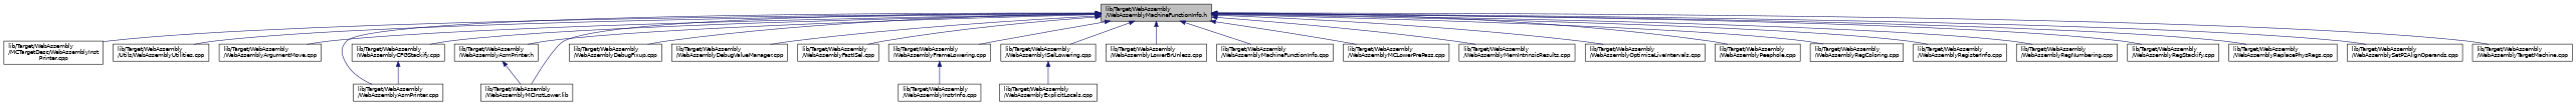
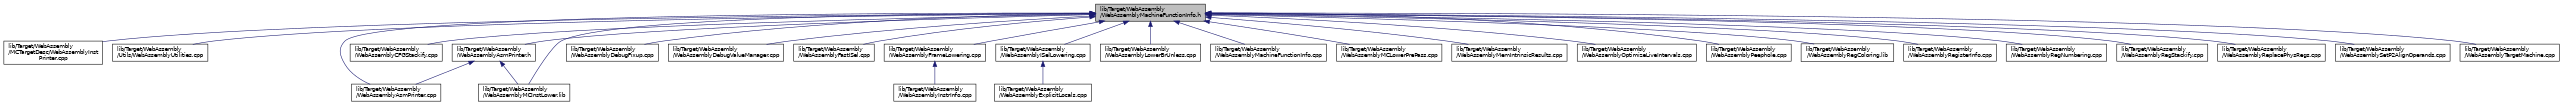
  digraph {
    node [color=black fontname=Helvetica fontsize=10 shape=record]
    edge [color=midnightblue dir=back fontname=Helvetica fontsize=10 labelfontname=Helvetica labelfontsize=10 style=solid]
    n1 [fillcolor=grey75 fontcolor=black height=0.2 label="lib/Target/WebAssembly\l/WebAssemblyMachineFunctionInfo.h" style=filled width=0.4]
    n2 [height=0.2 label="lib/Target/WebAssembly\l/MCTargetDesc/WebAssemblyInst\lPrinter.cpp" width=0.4]
    n3 [height=0.2 label="lib/Target/WebAssembly\l/Utils/WebAssemblyUtilities.cpp" width=0.4]
-   n4 [height=0.2 label="lib/Target/WebAssembly\l/WebAssemblyArgumentMove.cpp" width=0.4]
    n5 [height=0.2 label="lib/Target/WebAssembly\l/WebAssemblyAsmPrinter.h" width=0.4]
    n6 [height=0.2 label="lib/Target/WebAssembly\l/WebAssemblyAsmPrinter.cpp" width=0.4]
    n7 [height=0.2 label="lib/Target/WebAssembly\l/WebAssemblyMCInstLower.lib" width=0.4]
    n8 [height=0.2 label="lib/Target/WebAssembly\l/WebAssemblyCFGStackify.cpp" width=0.4]
    n9 [height=0.2 label="lib/Target/WebAssembly\l/WebAssemblyDebugFixup.cpp" width=0.4]
    n10 [height=0.2 label="lib/Target/WebAssembly\l/WebAssemblyDebugValueManager.cpp" width=0.4]
    n11 [height=0.2 label="lib/Target/WebAssembly\l/WebAssemblyFastISel.cpp" width=0.4]
    n12 [height=0.2 label="lib/Target/WebAssembly\l/WebAssemblyFrameLowering.cpp" width=0.4]
    n13 [height=0.2 label="lib/Target/WebAssembly\l/WebAssemblyISelLowering.cpp" width=0.4]
    n14 [height=0.2 label="lib/Target/WebAssembly\l/WebAssemblyLowerBrUnless.cpp" width=0.4]
    n15 [height=0.2 label="lib/Target/WebAssembly\l/WebAssemblyMachineFunctionInfo.cpp" width=0.4]
    n16 [height=0.2 label="lib/Target/WebAssembly\l/WebAssemblyMCLowerPrePass.cpp" width=0.4]
    n17 [height=0.2 label="lib/Target/WebAssembly\l/WebAssemblyMemIntrinsicResults.cpp" width=0.4]
    n18 [height=0.2 label="lib/Target/WebAssembly\l/WebAssemblyOptimizeLiveIntervals.cpp" width=0.4]
    n19 [height=0.2 label="lib/Target/WebAssembly\l/WebAssemblyPeephole.cpp" width=0.4]
-   n20 [height=0.2 label="lib/Target/WebAssembly\l/WebAssemblyRegColoring.cpp" width=0.4]
+   n20 [height=0.2 label="lib/Target/WebAssembly\l/WebAssemblyRegColoring.lib" width=0.4]
    n21 [height=0.2 label="lib/Target/WebAssembly\l/WebAssemblyRegisterInfo.cpp" width=0.4]
    n22 [height=0.2 label="lib/Target/WebAssembly\l/WebAssemblyRegNumbering.cpp" width=0.4]
    n23 [height=0.2 label="lib/Target/WebAssembly\l/WebAssemblyRegStackify.cpp" width=0.4]
    n24 [height=0.2 label="lib/Target/WebAssembly\l/WebAssemblyReplacePhysRegs.cpp" width=0.4]
    n25 [height=0.2 label="lib/Target/WebAssembly\l/WebAssemblySetP2AlignOperands.cpp" width=0.4]
    n26 [height=0.2 label="lib/Target/WebAssembly\l/WebAssemblyTargetMachine.cpp" width=0.4]
    n27 [height=0.2 label="lib/Target/WebAssembly\l/WebAssemblyExplicitLocals.cpp" width=0.4]
    n28 [height=0.2 label="lib/Target/WebAssembly\l/WebAssemblyInstrInfo.cpp" width=0.4]
    n1 -> n2
    n1 -> n3
-   n1 -> n4
    n1 -> n5
    n1 -> n6
    n1 -> n7
    n1 -> n8
    n1 -> n9
    n1 -> n10
    n1 -> n11
    n1 -> n12
    n1 -> n13
    n1 -> n14
    n1 -> n15
    n1 -> n16
    n1 -> n17
    n1 -> n18
    n1 -> n19
    n1 -> n20
    n1 -> n21
    n1 -> n22
    n1 -> n23
    n1 -> n24
    n1 -> n25
    n1 -> n26
-   n8 -> n6
+   n5 -> n6
    n5 -> n7
    n12 -> n28
    n13 -> n27
  }
